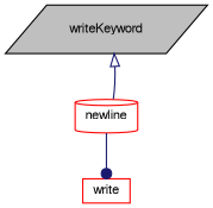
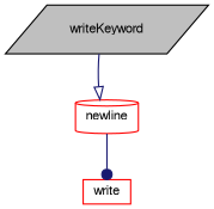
  digraph {
    rankdir=TB
    node [color=red fontname=FreeSans fontsize=10]
    edge [color=midnightblue fontname=FreeSans fontsize=10 labelfontname=FreeSans labelfontsize=10 style=solid]
    n1 [color=black fillcolor=grey75 fontcolor=black height=0.2 label=writeKeyword shape=parallelogram style=filled width=0.4]
    n2 [height=0.2 label=newline shape=cylinder width=0.4]
    n3 [height=0.2 label=write shape=box width=0.4]
-   n2 -> n1 [arrowhead=onormal]
+   n1 -> n2 [arrowhead=onormal]
    n2 -> n3 [arrowhead=dot]
  }
